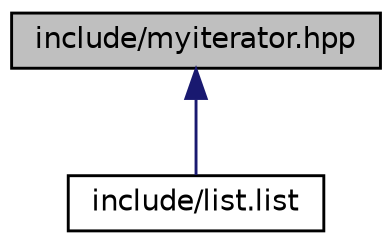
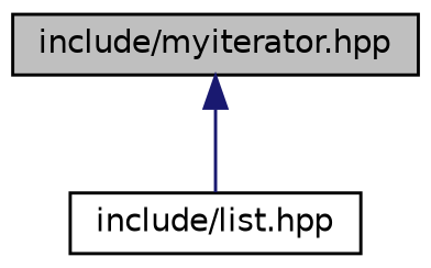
  digraph {
    node [color=black fontname=Helvetica fontsize=10 shape=record style=filled]
    n1 [fillcolor=grey75 fontcolor=black height=0.2 label="include/myiterator.hpp" width=0.4]
-   n2 [fillcolor=white height=0.2 label="include/list.list" width=0.4]
+   n2 [fillcolor=white height=0.2 label="include/list.hpp" width=0.4]
    n1 -> n2 [color=midnightblue dir=back fontname=Helvetica fontsize=10 labelfontname=Helvetica labelfontsize=10 style=solid]
  }
